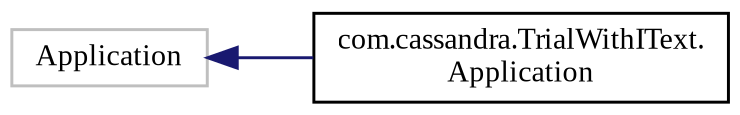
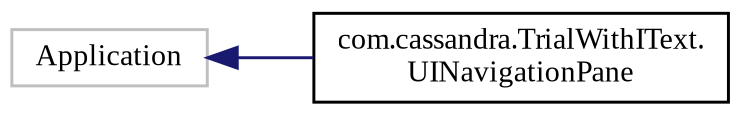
  digraph {
    rankdir=LR
    fontname="Liberation Serif"
    node [fillcolor=white fontname="Liberation Serif" fontsize=10 shape=record style=filled]
    n1 [color=grey75 height=0.2 label=Application width=0.4]
-   n2 [color=black height=0.2 label="com.cassandra.TrialWithIText.\lApplication" width=0.4]
+   n2 [color=black height=0.2 label="com.cassandra.TrialWithIText.\lUINavigationPane" width=0.4]
    n1 -> n2 [color=midnightblue dir=back fontname="Liberation Serif" fontsize=10 labelfontname=Helvetica labelfontsize=10 style=solid]
  }
